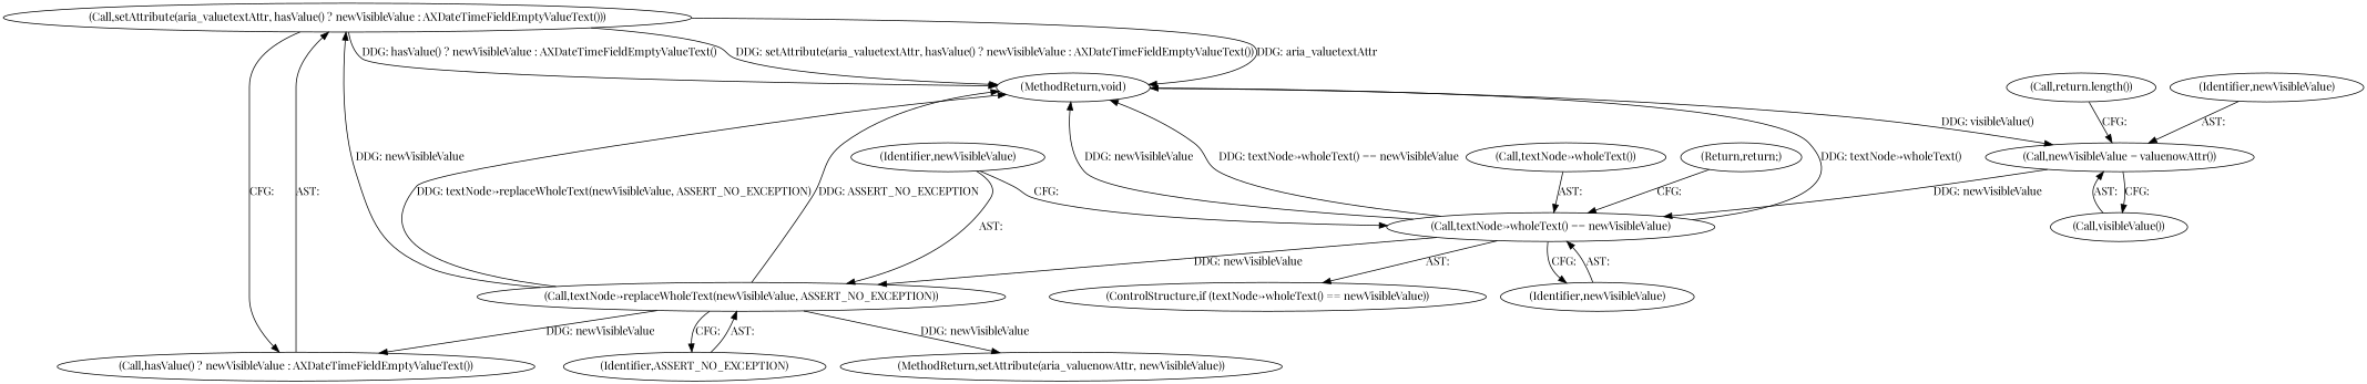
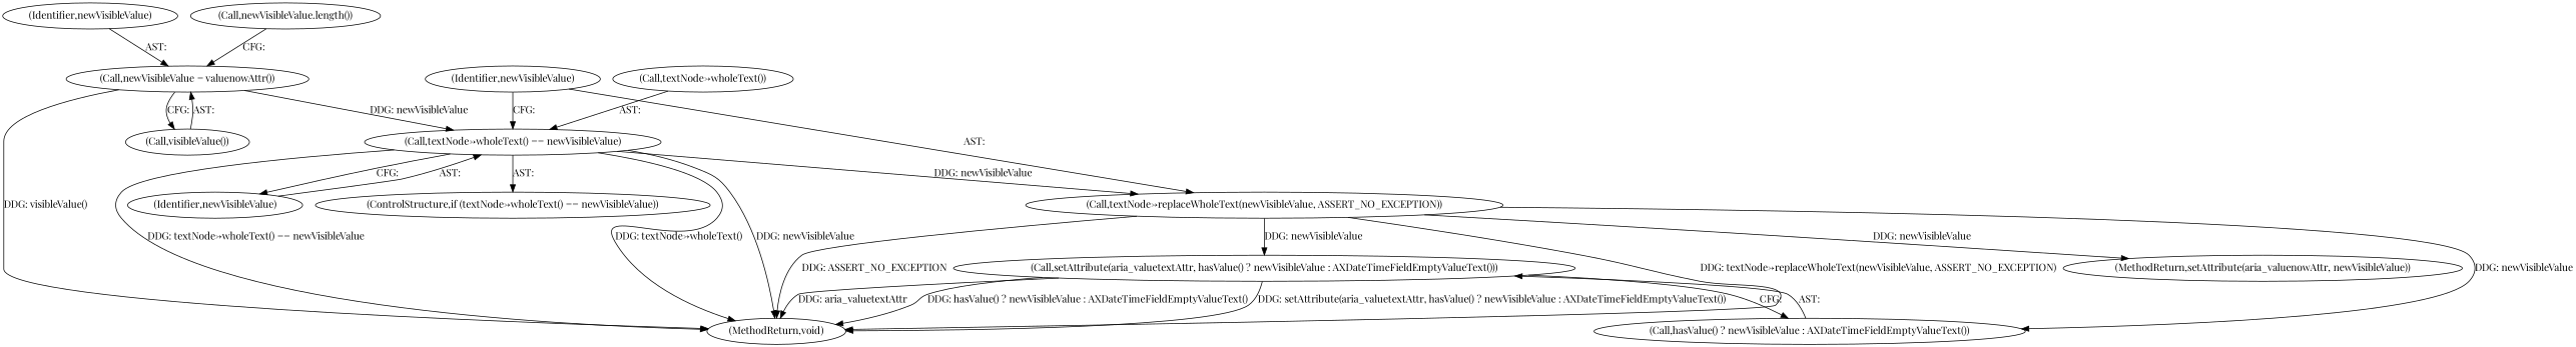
  digraph {
    fontname="Playfair Display"
    node [fontname="Playfair Display"]
    edge [fontname="Playfair Display"]
    n1 [label="(Call,setAttribute(aria_valuetextAttr, hasValue() ? newVisibleValue : AXDateTimeFieldEmptyValueText()))"]
    n2 [label="(Call,hasValue() ? newVisibleValue : AXDateTimeFieldEmptyValueText())"]
    n3 [label="(MethodReturn,void)"]
    n4 [label="(Call,textNode->replaceWholeText(newVisibleValue, ASSERT_NO_EXCEPTION))"]
    n5 [label="(MethodReturn,setAttribute(aria_valuenowAttr, newVisibleValue))"]
-   n6 [label="(Identifier,ASSERT_NO_EXCEPTION)"]
    n7 [label="(Call,textNode->wholeText() == newVisibleValue)"]
    n8 [label="(ControlStructure,if (textNode->wholeText() == newVisibleValue))"]
    n9 [label="(Identifier,newVisibleValue)"]
    n10 [label="(Call,newVisibleValue = valuenowAttr())"]
    n11 [label="(Call,visibleValue())"]
    n12 [label="(Call,textNode->wholeText())"]
-   n13 [label="(Return,return;)"]
    n14 [label="(Identifier,newVisibleValue)"]
    n15 [label="(Identifier,newVisibleValue)"]
-   n16 [label="(Call,return.length())"]
+   n16 [label="(Call,newVisibleValue.length())"]
    n1 -> n2 [label="CFG: "]
    n1 -> n3 [label="DDG: hasValue() ? newVisibleValue : AXDateTimeFieldEmptyValueText()"]
    n1 -> n3 [label="DDG: setAttribute(aria_valuetextAttr, hasValue() ? newVisibleValue : AXDateTimeFieldEmptyValueText())"]
    n1 -> n3 [label="DDG: aria_valuetextAttr"]
    n2 -> n1 [label="AST: "]
    n4 -> n1 [label="DDG: newVisibleValue"]
    n4 -> n2 [label="DDG: newVisibleValue"]
    n4 -> n3 [label="DDG: textNode->replaceWholeText(newVisibleValue, ASSERT_NO_EXCEPTION)"]
    n4 -> n3 [label="DDG: ASSERT_NO_EXCEPTION"]
    n4 -> n5 [label="DDG: newVisibleValue"]
-   n4 -> n6 [label="CFG: "]
-   n6 -> n4 [label="AST: "]
    n7 -> n3 [label="DDG: textNode->wholeText()"]
    n7 -> n3 [label="DDG: newVisibleValue"]
    n7 -> n3 [label="DDG: textNode->wholeText() == newVisibleValue"]
    n7 -> n4 [label="DDG: newVisibleValue"]
    n7 -> n8 [label="AST: "]
    n7 -> n9 [label="CFG: "]
    n9 -> n7 [label="AST: "]
-   n3 -> n10 [label="DDG: visibleValue()"]
+   n10 -> n3 [label="DDG: visibleValue()"]
    n10 -> n7 [label="DDG: newVisibleValue"]
    n10 -> n11 [label="CFG: "]
    n11 -> n10 [label="AST: "]
    n12 -> n7 [label="AST: "]
-   n13 -> n7 [label="CFG: "]
    n14 -> n4 [label="AST: "]
    n14 -> n7 [label="CFG: "]
    n15 -> n10 [label="AST: "]
    n16 -> n10 [label="CFG: "]
  }
